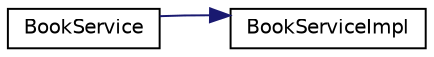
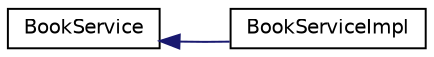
  digraph {
    rankdir=LR
    node [color=black fillcolor=white fontname=Helvetica fontsize=10 shape=record style=filled]
    n1 [height=0.2 label=BookService width=0.4]
    n2 [height=0.2 label=BookServiceImpl width=0.4]
-   n2 -> n1 [color=midnightblue dir=back fontname=Helvetica fontsize=10 labelfontname=Helvetica labelfontsize=10 style=solid]
+   n1 -> n2 [color=midnightblue dir=back fontname=Helvetica fontsize=10 labelfontname=Helvetica labelfontsize=10 style=solid]
  }
